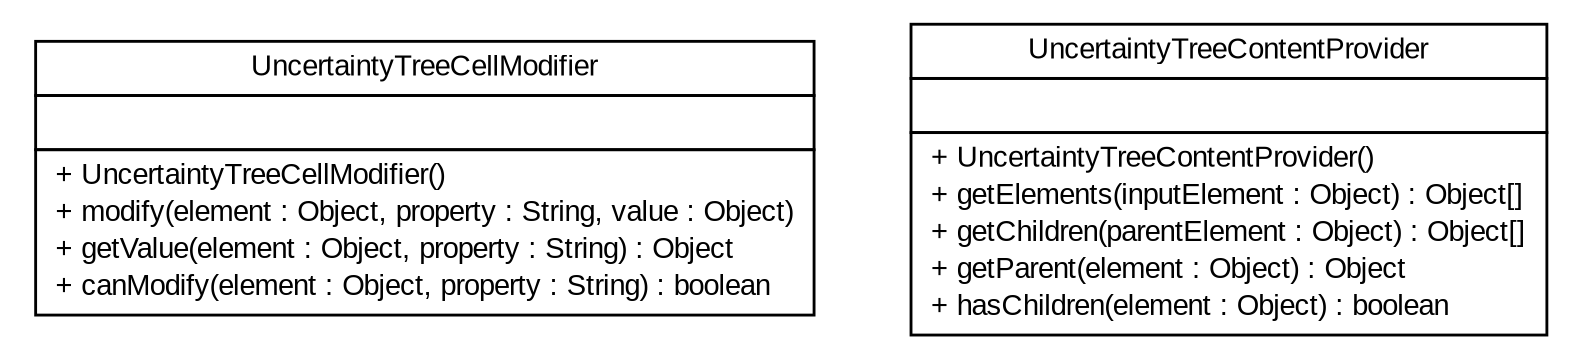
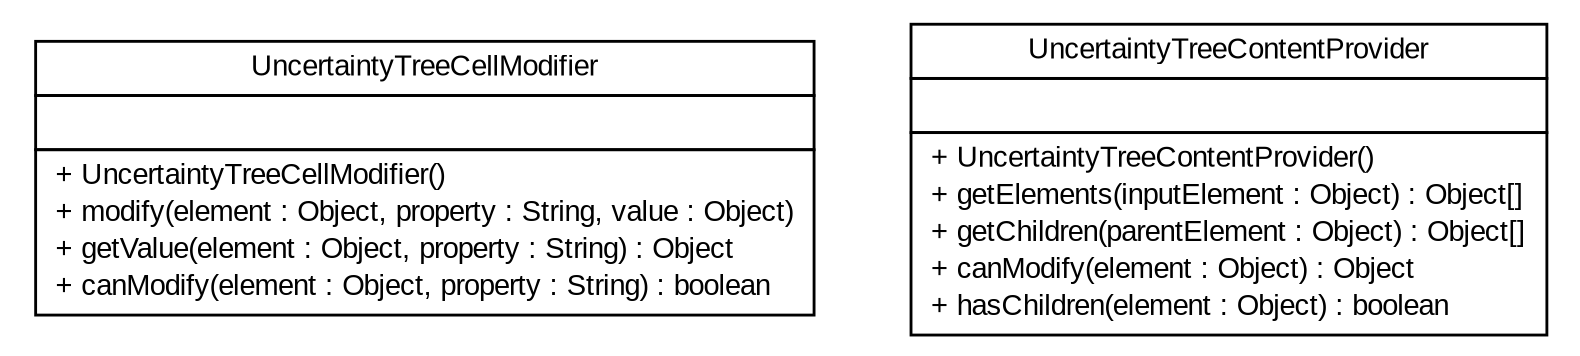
  digraph {
    nodesep=0.25
    ranksep=0.5
    node [fontcolor=black fontname=arial fontsize=10.0 shape=plaintext]
    n1 [label=<<table title="gov.sandia.cf.parts.ui.uncertainty.editors.UncertaintyTreeCellModifier" border="0" cellborder="1" cellspacing="0" cellpadding="2" port="p" href="./UncertaintyTreeCellModifier.html"> 		<tr><td><table border="0" cellspacing="0" cellpadding="1"> <tr><td align="center" balign="center"> UncertaintyTreeCellModifier </td></tr> 		</table></td></tr> 		<tr><td><table border="0" cellspacing="0" cellpadding="1"> <tr><td align="left" balign="left">  </td></tr> 		</table></td></tr> 		<tr><td><table border="0" cellspacing="0" cellpadding="1"> <tr><td align="left" balign="left"> + UncertaintyTreeCellModifier() </td></tr> <tr><td align="left" balign="left"> + modify(element : Object, property : String, value : Object) </td></tr> <tr><td align="left" balign="left"> + getValue(element : Object, property : String) : Object </td></tr> <tr><td align="left" balign="left"> + canModify(element : Object, property : String) : boolean </td></tr> 		</table></td></tr> 		</table>>]
-   n2 [label=<<table title="gov.sandia.cf.parts.ui.uncertainty.editors.UncertaintyTreeContentProvider" border="0" cellborder="1" cellspacing="0" cellpadding="2" port="p" href="./UncertaintyTreeContentProvider.html"> 		<tr><td><table border="0" cellspacing="0" cellpadding="1"> <tr><td align="center" balign="center"> UncertaintyTreeContentProvider </td></tr> 		</table></td></tr> 		<tr><td><table border="0" cellspacing="0" cellpadding="1"> <tr><td align="left" balign="left">  </td></tr> 		</table></td></tr> 		<tr><td><table border="0" cellspacing="0" cellpadding="1"> <tr><td align="left" balign="left"> + UncertaintyTreeContentProvider() </td></tr> <tr><td align="left" balign="left"> + getElements(inputElement : Object) : Object[] </td></tr> <tr><td align="left" balign="left"> + getChildren(parentElement : Object) : Object[] </td></tr> <tr><td align="left" balign="left"> + getParent(element : Object) : Object </td></tr> <tr><td align="left" balign="left"> + hasChildren(element : Object) : boolean </td></tr> 		</table></td></tr> 		</table>>]
+   n2 [label=<<table title="gov.sandia.cf.parts.ui.uncertainty.editors.UncertaintyTreeContentProvider" border="0" cellborder="1" cellspacing="0" cellpadding="2" port="p" href="./UncertaintyTreeContentProvider.html"> 		<tr><td><table border="0" cellspacing="0" cellpadding="1"> <tr><td align="center" balign="center"> UncertaintyTreeContentProvider </td></tr> 		</table></td></tr> 		<tr><td><table border="0" cellspacing="0" cellpadding="1"> <tr><td align="left" balign="left">  </td></tr> 		</table></td></tr> 		<tr><td><table border="0" cellspacing="0" cellpadding="1"> <tr><td align="left" balign="left"> + UncertaintyTreeContentProvider() </td></tr> <tr><td align="left" balign="left"> + getElements(inputElement : Object) : Object[] </td></tr> <tr><td align="left" balign="left"> + getChildren(parentElement : Object) : Object[] </td></tr> <tr><td align="left" balign="left"> + canModify(element : Object) : Object </td></tr> <tr><td align="left" balign="left"> + hasChildren(element : Object) : boolean </td></tr> 		</table></td></tr> 		</table>>]
  }
